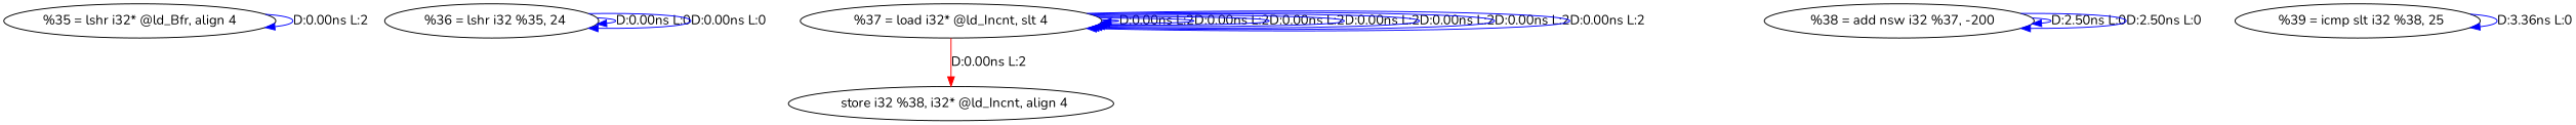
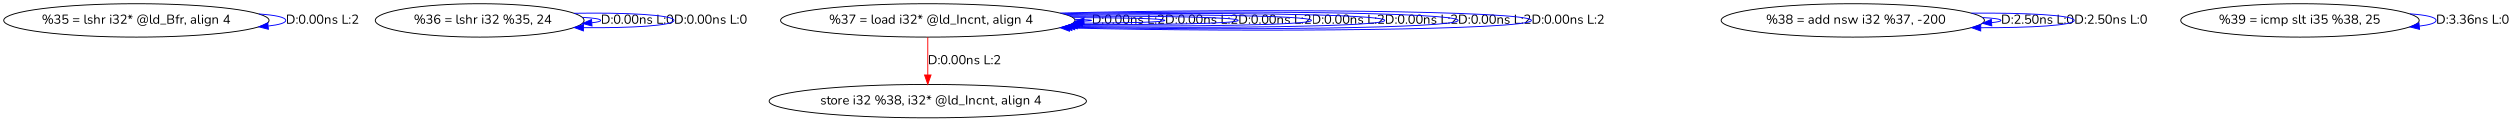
  digraph {
    fontname=Nunito
    node [fontname=Nunito]
    edge [color=blue fontname=Nunito]
    n1 [label="%35 = lshr i32* @ld_Bfr, align 4"]
    n2 [label="  %36 = lshr i32 %35, 24"]
-   n3 [label="%37 = load i32* @ld_Incnt, slt 4"]
+   n3 [label="  %37 = load i32* @ld_Incnt, align 4"]
    n4 [label="  store i32 %38, i32* @ld_Incnt, align 4"]
    n5 [label="  %38 = add nsw i32 %37, -200"]
-   n6 [label="  %39 = icmp slt i32 %38, 25"]
+   n6 [label="%39 = icmp slt i35 %38, 25"]
    n1 -> n1 [label="D:0.00ns L:2"]
    n2 -> n2 [label="D:0.00ns L:0"]
    n2 -> n2 [label="D:0.00ns L:0"]
    n3 -> n3 [label="D:0.00ns L:2"]
    n3 -> n3 [label="D:0.00ns L:2"]
    n3 -> n3 [label="D:0.00ns L:2"]
    n3 -> n3 [label="D:0.00ns L:2"]
    n3 -> n3 [label="D:0.00ns L:2"]
    n3 -> n3 [label="D:0.00ns L:2"]
    n3 -> n3 [label="D:0.00ns L:2"]
    n3 -> n4 [color=red label="D:0.00ns L:2"]
    n5 -> n5 [label="D:2.50ns L:0"]
    n5 -> n5 [label="D:2.50ns L:0"]
    n6 -> n6 [label="D:3.36ns L:0"]
  }
